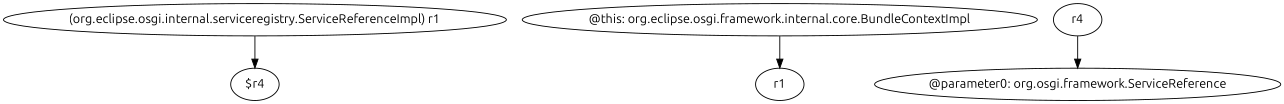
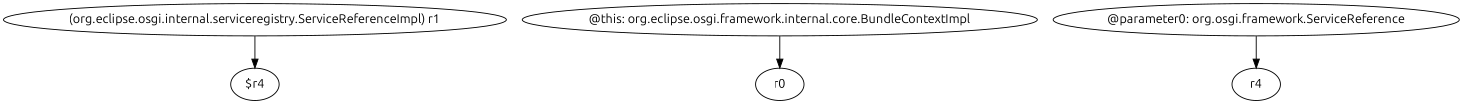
  digraph {
    fontname=Ubuntu
    node [fontname=Ubuntu]
    edge [fontname=Ubuntu]
    n1 [label="(org.eclipse.osgi.internal.serviceregistry.ServiceReferenceImpl) r1"]
    n2 [label="$r4"]
    n3 [label="@this: org.eclipse.osgi.framework.internal.core.BundleContextImpl"]
-   n4 [label=r1]
+   n4 [label=r0]
    n5 [label="@parameter0: org.osgi.framework.ServiceReference"]
    n6 [label=r4]
    n1 -> n2
    n3 -> n4
-   n6 -> n5
+   n5 -> n6
  }
